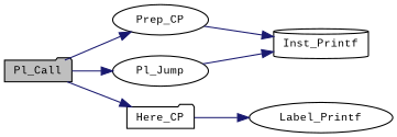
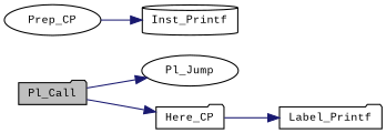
  digraph {
    fontname="Liberation Mono"
    rankdir=LR
    node [color=black fillcolor=white fontname="Liberation Mono" fontsize=10 shape=folder style=filled]
    edge [color=midnightblue fontname="Liberation Mono" fontsize=10 labelfontname=Helvetica labelfontsize=10 style=solid]
    n1 [fillcolor=grey75 fontcolor=black height=0.2 label=Pl_Call width=0.4]
    n2 [height=0.2 label=Prep_CP shape=ellipse width=0.4]
    n3 [height=0.2 label=Pl_Jump shape=ellipse width=0.4]
    n4 [height=0.2 label=Here_CP width=0.4]
    n5 [height=0.2 label=Inst_Printf shape=cylinder width=0.4]
-   n6 [height=0.2 label=Label_Printf shape=ellipse width=0.4]
-   n1 -> n2
+   n6 [height=0.2 label=Label_Printf width=0.4]
    n1 -> n3
    n1 -> n4
    n2 -> n5
-   n3 -> n5
    n4 -> n6
  }
